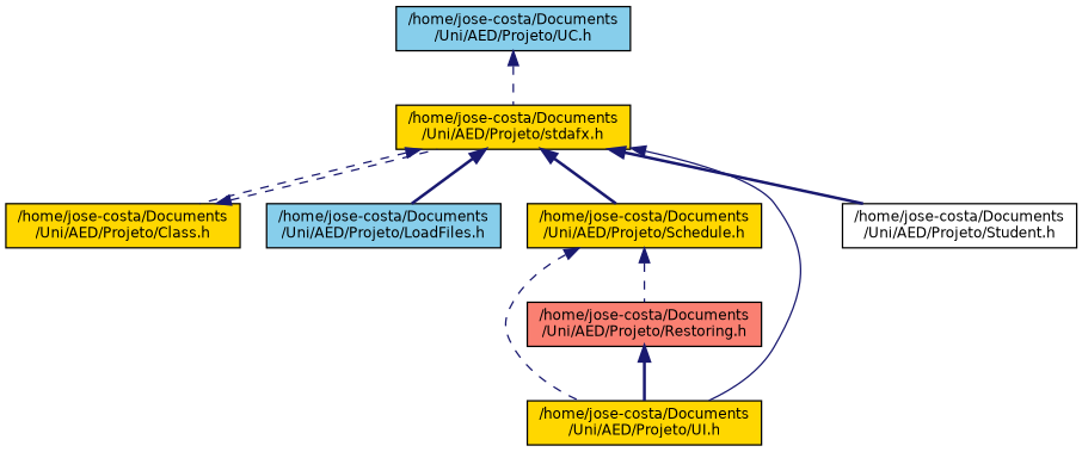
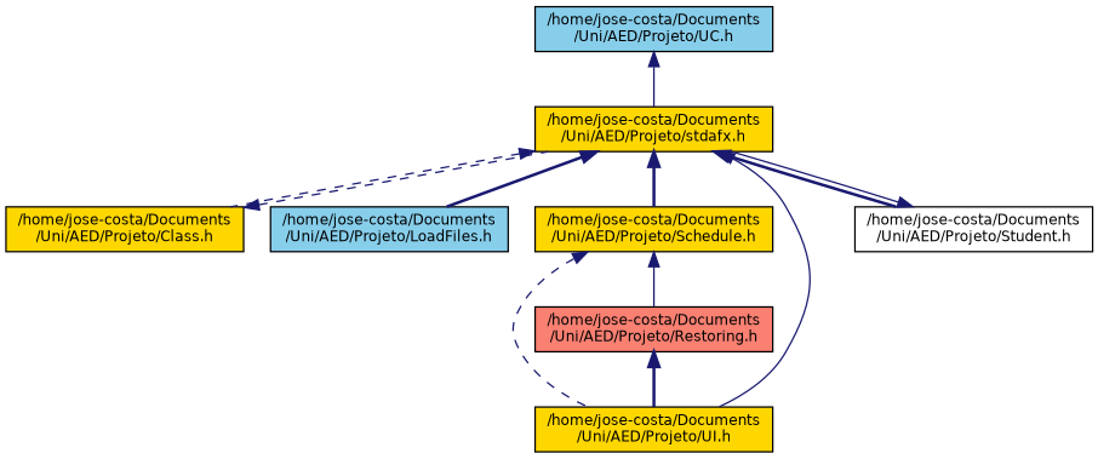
  digraph {
    node [color=black fillcolor=gold fontname=Helvetica fontsize=10 shape=record style=filled]
    edge [color=midnightblue dir=back fontname=Helvetica fontsize=10 labelfontname=Helvetica labelfontsize=10 style=dashed]
    n1 [fillcolor=skyblue fontcolor=black height=0.2 label="/home/jose-costa/Documents\l/Uni/AED/Projeto/UC.h" width=0.4]
    n2 [height=0.2 label="/home/jose-costa/Documents\l/Uni/AED/Projeto/stdafx.h" width=0.4]
    n3 [height=0.2 label="/home/jose-costa/Documents\l/Uni/AED/Projeto/Class.h" width=0.4]
    n4 [fillcolor=skyblue height=0.2 label="/home/jose-costa/Documents\l/Uni/AED/Projeto/LoadFiles.h" width=0.4]
    n5 [height=0.2 label="/home/jose-costa/Documents\l/Uni/AED/Projeto/Schedule.h" width=0.4]
    n6 [height=0.2 label="/home/jose-costa/Documents\l/Uni/AED/Projeto/UI.h" width=0.4]
    n7 [fillcolor=white height=0.2 label="/home/jose-costa/Documents\l/Uni/AED/Projeto/Student.h" width=0.4]
    n8 [fillcolor=salmon height=0.2 label="/home/jose-costa/Documents\l/Uni/AED/Projeto/Restoring.h" width=0.4]
-   n1 -> n2
+   n1 -> n2 [style=solid]
    n2 -> n3
    n2 -> n4 [style=bold]
    n2 -> n5 [style=bold]
    n2 -> n6 [style=solid]
    n2 -> n7 [style=bold]
    n3 -> n2
    n5 -> n6
-   n5 -> n8
+   n5 -> n8 [style=solid]
+   n7 -> n2 [style=solid]
    n8 -> n6 [style=bold]
  }
